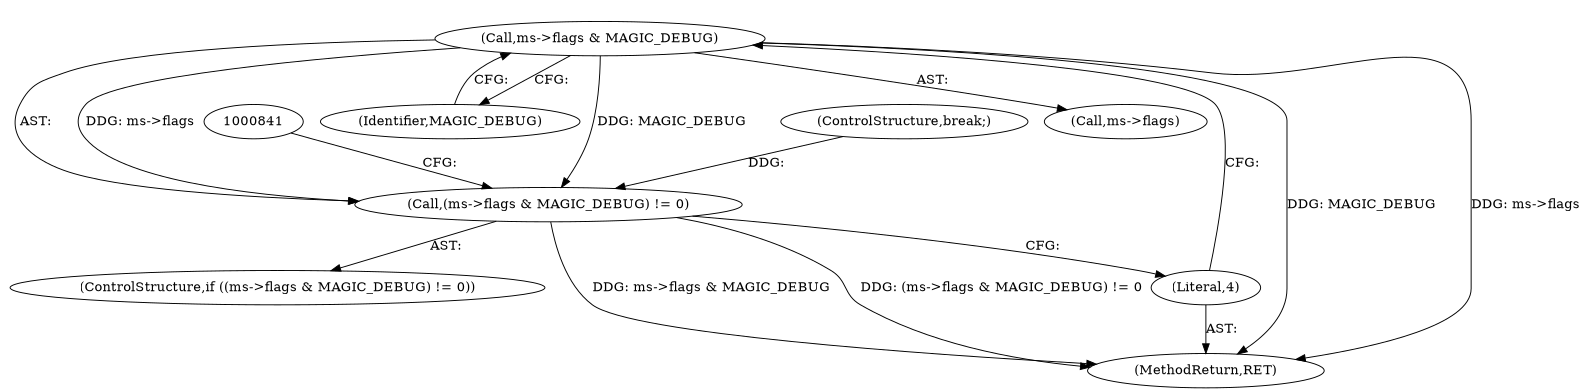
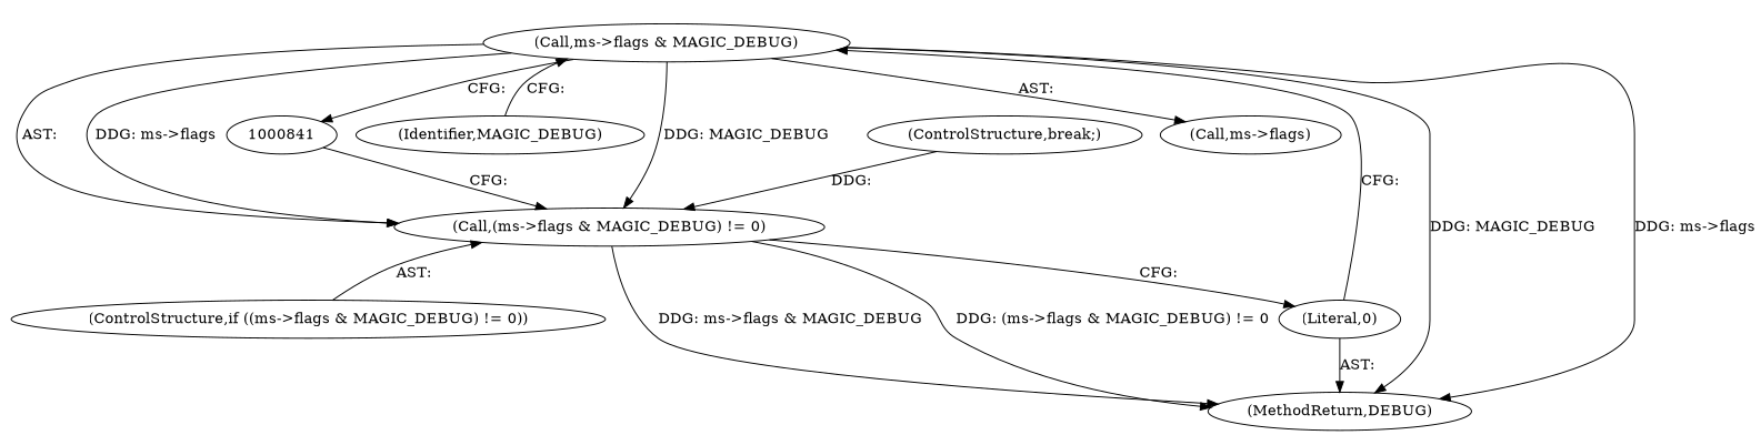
  digraph {
    n1 [label="(Call,ms->flags & MAGIC_DEBUG)"]
    n2 [label="(Call,(ms->flags & MAGIC_DEBUG) != 0)"]
    n3 [label="(Identifier,MAGIC_DEBUG)"]
-   n4 [label="(MethodReturn,RET)"]
+   n4 [label="(MethodReturn,DEBUG)"]
    n5 [label="(Call,ms->flags)"]
    n6 [label="(ControlStructure,if ((ms->flags & MAGIC_DEBUG) != 0))"]
-   n7 [label="(Literal,4)"]
+   n7 [label="(Literal,0)"]
    n8 [label="(ControlStructure,break;)"]
    1000841
    n1 -> n2 [label="AST: "]
    n1 -> n2 [label="DDG: ms->flags"]
    n1 -> n2 [label="DDG: MAGIC_DEBUG"]
-   n1 -> n3 [label="CFG: "]
+   n1 -> 1000841 [label="CFG: "]
    n1 -> n4 [label="DDG: MAGIC_DEBUG"]
    n1 -> n4 [label="DDG: ms->flags"]
    n1 -> n5 [label="AST: "]
    n2 -> n4 [label="DDG: ms->flags & MAGIC_DEBUG"]
    n2 -> n4 [label="DDG: (ms->flags & MAGIC_DEBUG) != 0"]
-   n2 -> n6 [label="AST: "]
+   n6 -> n2 [label="AST: "]
    n2 -> n7 [label="CFG: "]
    n3 -> n1 [label="CFG: "]
    n7 -> n1 [label="CFG: "]
    n7 -> n4 [label="AST: "]
    n8 -> n2 [label="DDG: "]
    1000841 -> n2 [label="CFG: "]
  }
